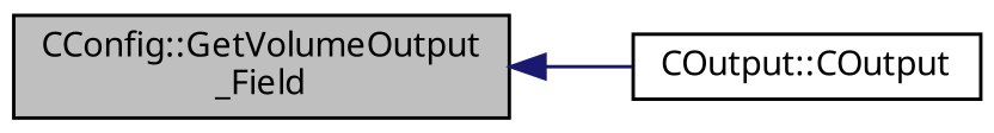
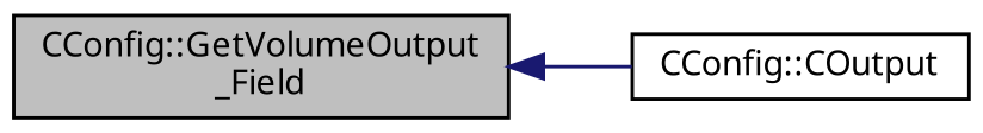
  digraph {
    rankdir=LR
    fontname="Noto Sans"
    node [color=black fontname="Noto Sans" fontsize=10 shape=record style=filled]
    n1 [fillcolor=grey75 fontcolor=black height=0.2 label="CConfig::GetVolumeOutput\l_Field" width=0.4]
-   n2 [fillcolor=white height=0.2 label="COutput::COutput" width=0.4]
+   n2 [fillcolor=white height=0.2 label="CConfig::COutput" width=0.4]
    n1 -> n2 [color=midnightblue dir=back fontname="Noto Sans" fontsize=10 labelfontname=Helvetica labelfontsize=10 style=solid]
  }
